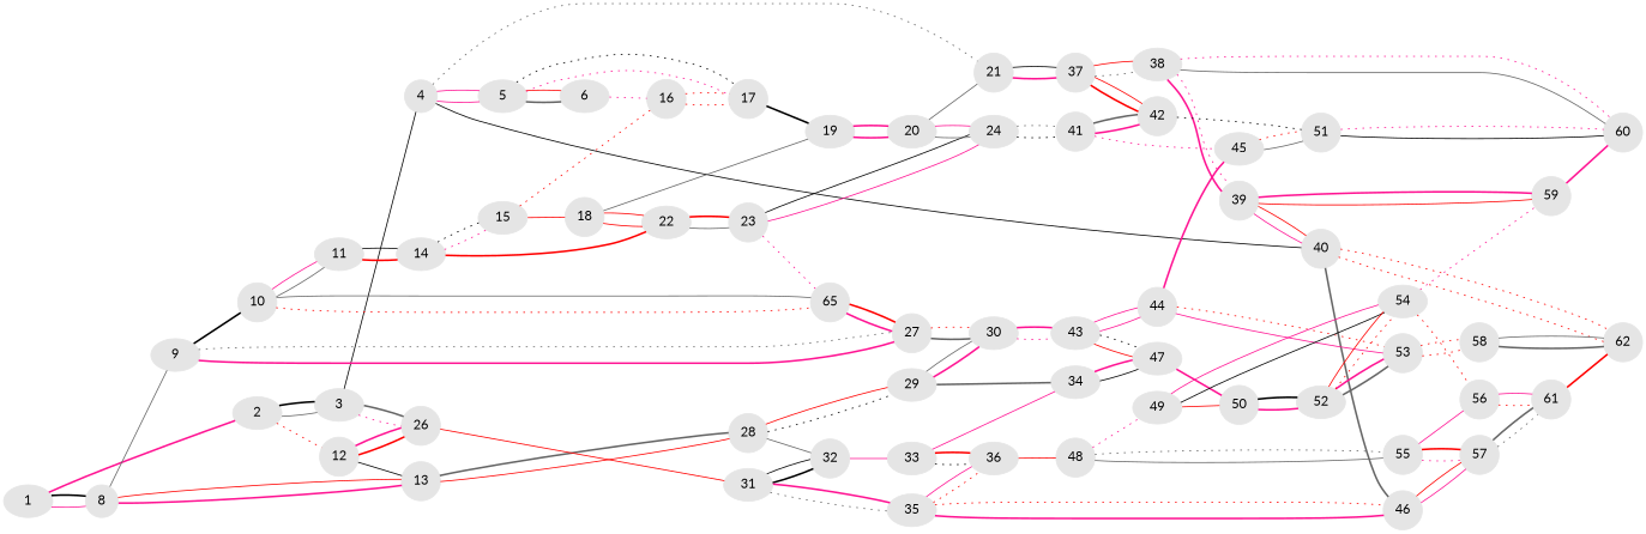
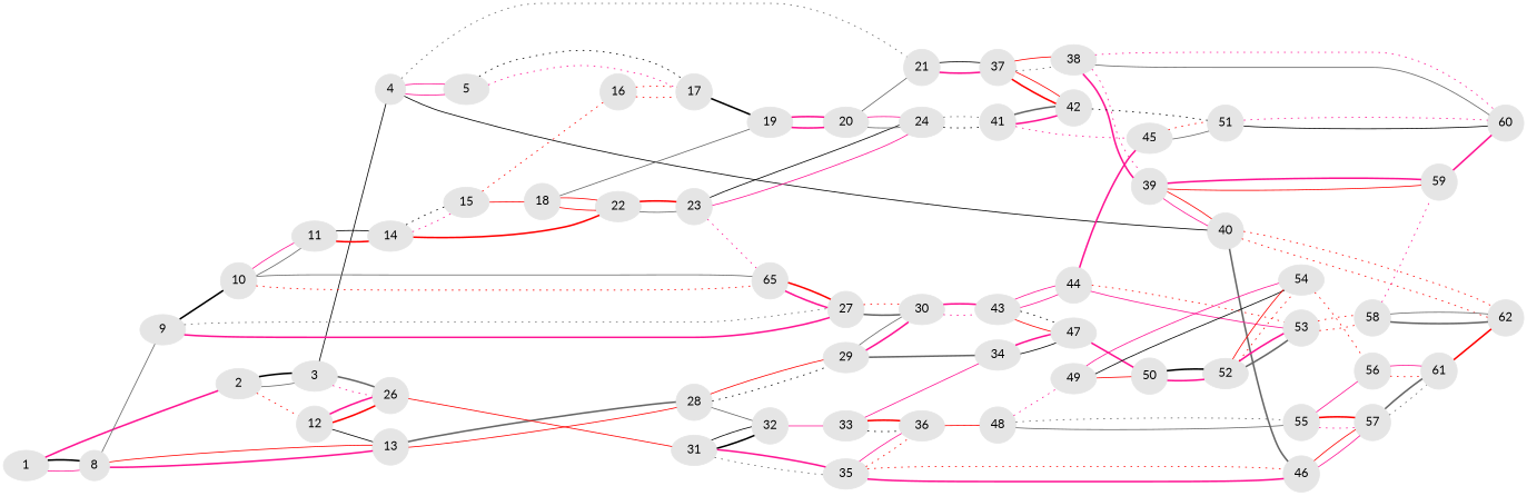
  graph {
    fontname=Lato
    rankdir=LR
    node [color=gray90 fontname=Lato shape=circle style=filled]
    edge [color=deeppink fontname=Lato style=solid]
    1 [shape=ellipse]
    2 [shape=ellipse]
    8
    3 [shape=ellipse]
    12
    9 [shape=ellipse]
    13
    4
    26
    5 [shape=ellipse]
    21
    40
    31 [shape=ellipse]
    46
    57
-   6 [shape=ellipse]
    17
    37
    62
    16
    19 [shape=ellipse]
    11 [shape=ellipse]
    14 [shape=ellipse]
    10
    27
    28
    n27 [label=65]
    30 [shape=ellipse]
    15 [shape=ellipse]
    22 [shape=ellipse]
    29 [shape=ellipse]
    32
    18
    23
    20 [shape=ellipse]
    24 [shape=ellipse]
    41
    38 [shape=ellipse]
    42
    45 [shape=ellipse]
    35 [shape=ellipse]
    43 [shape=ellipse]
    34 [shape=ellipse]
    33 [shape=ellipse]
    47 [shape=ellipse]
    44
    36 [shape=ellipse]
    48
    50
    49 [shape=ellipse]
    55
    39
    60
    51
    59
    53
    58
    61
    52 [shape=ellipse]
    54 [shape=ellipse]
    56
    1 -- 2 [style=bold]
    1 -- 8
    1 -- 8 [color=black style=bold]
    2 -- 3 [color=gray40]
    2 -- 3 [color=black style=bold]
    2 -- 12 [color=red style=dotted]
    8 -- 9 [color=gray40]
    8 -- 13 [style=bold]
    8 -- 13 [color=red]
    3 -- 4 [color=black]
    3 -- 26 [style=dotted]
    3 -- 26 [color=gray40 style=bold]
    12 -- 13 [color=black]
    12 -- 26 [color=red style=bold]
    12 -- 26 [style=bold]
    9 -- 10 [color=black style=bold]
    9 -- 27 [style=bold]
    9 -- 27 [color=gray40 style=dotted]
    13 -- 28 [color=red]
    13 -- 28 [color=gray40 style=bold]
    4 -- 5
    4 -- 5
    4 -- 21 [color=gray40 style=dotted]
    4 -- 40 [color=black]
    26 -- 31 [color=red]
-   5 -- 6 [color=gray40 style=bold]
-   5 -- 6 [color=red]
    5 -- 17 [style=dotted]
    5 -- 17 [color=black style=dotted]
    21 -- 37 [style=bold]
    21 -- 37 [color=black]
    40 -- 46 [color=gray40 style=bold]
    40 -- 62 [color=red style=dotted]
    40 -- 62 [color=red style=dotted]
    31 -- 32 [color=black style=bold]
    31 -- 32 [color=black]
    31 -- 35 [color=gray40 style=dotted]
    31 -- 35 [style=bold]
    46 -- 57
    46 -- 57 [color=red]
    57 -- 61 [color=gray40 style=dotted]
    57 -- 61 [color=gray40 style=bold]
-   6 -- 16 [style=dotted]
    17 -- 19 [color=black style=bold]
    37 -- 38 [color=gray40 style=dotted]
    37 -- 38 [color=red]
    37 -- 42 [color=red style=bold]
    37 -- 42 [color=red]
    16 -- 17 [color=red style=dotted]
    16 -- 17 [color=red style=dotted]
    19 -- 20 [style=bold]
    19 -- 20 [style=bold]
    11 -- 14 [color=red style=bold]
    11 -- 14 [color=black]
    14 -- 15 [style=dotted]
    14 -- 15 [color=black style=dotted]
    14 -- 22 [color=red style=bold]
    10 -- 11 [color=gray40]
    10 -- 11
    10 -- n27 [color=red style=dotted]
    10 -- n27 [color=gray40]
    27 -- 30 [color=gray40 style=bold]
    27 -- 30 [color=red style=dotted]
    28 -- 29 [color=black style=dotted]
    28 -- 29 [color=red]
    28 -- 32 [color=gray40]
    n27 -- 27 [style=bold]
    n27 -- 27 [color=red style=bold]
    30 -- 43 [style=dotted]
    30 -- 43 [style=bold]
    15 -- 16 [color=red style=dotted]
    15 -- 18 [color=red]
    22 -- 23 [color=gray40]
    22 -- 23 [color=red style=bold]
    29 -- 30 [style=bold]
    29 -- 30 [color=gray40]
    29 -- 34 [color=gray40 style=bold]
    32 -- 33
    18 -- 19 [color=gray40]
    18 -- 22 [color=red]
    18 -- 22 [color=red]
    23 -- n27 [style=dotted]
    23 -- 24
    23 -- 24 [color=black]
    20 -- 21 [color=gray40]
    20 -- 24 [color=gray40]
    20 -- 24
    24 -- 41 [color=black style=dotted]
    24 -- 41 [color=gray40 style=dotted]
    41 -- 42 [style=bold]
    41 -- 42 [color=gray40 style=bold]
    41 -- 45 [style=dotted]
    38 -- 39 [style=bold]
    38 -- 39 [style=dotted]
    38 -- 60 [color=gray40]
    38 -- 60 [style=dotted]
    42 -- 51 [color=black style=dotted]
    45 -- 51 [color=gray40]
    45 -- 51 [color=red style=dotted]
    35 -- 46 [style=bold]
    35 -- 46 [color=red style=dotted]
    35 -- 36 [color=red style=dotted]
    35 -- 36
    43 -- 47 [color=red]
    43 -- 47 [color=black style=dotted]
    43 -- 44
    43 -- 44
    34 -- 47 [color=black]
    34 -- 47 [style=bold]
    33 -- 34
    33 -- 36 [color=black style=dotted]
    33 -- 36 [color=red style=bold]
    47 -- 50 [style=bold]
    44 -- 45 [style=bold]
    44 -- 53
    44 -- 53 [color=red style=dotted]
    36 -- 48 [color=red]
    48 -- 49 [style=dotted]
    48 -- 55 [color=gray40]
    48 -- 55 [color=gray40 style=dotted]
    50 -- 52 [style=bold]
    50 -- 52 [color=black style=bold]
    49 -- 50 [color=red]
    49 -- 54 [color=black]
    49 -- 54
    55 -- 57 [style=dotted]
    55 -- 57 [color=red style=bold]
    55 -- 56
    39 -- 40
    39 -- 40 [color=red]
    39 -- 59 [color=red]
    39 -- 59 [style=bold]
    51 -- 60 [color=black]
    51 -- 60 [style=dotted]
    59 -- 60 [style=bold]
    53 -- 58 [color=red style=dotted]
    53 -- 58 [color=red style=dotted]
    58 -- 62 [color=gray40 style=bold]
    58 -- 62 [color=gray40]
-   54 -- 59 [style=dotted]
+   58 -- 59 [style=dotted]
    61 -- 62 [color=red style=bold]
    52 -- 53 [color=gray40 style=bold]
    52 -- 53 [style=bold]
    52 -- 54 [color=red style=dotted]
    52 -- 54 [color=red]
    54 -- 56 [color=red style=dotted]
    56 -- 61 [color=red style=dotted]
    56 -- 61
  }
